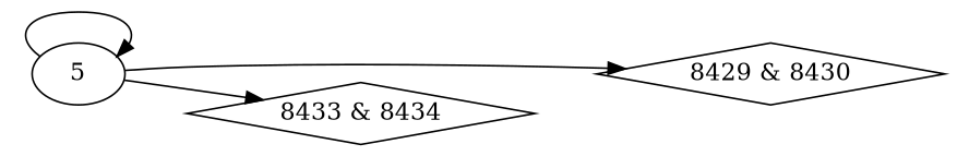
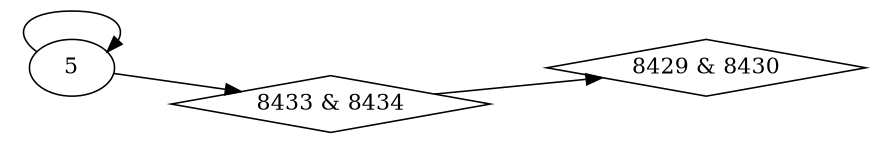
  digraph {
    rankdir=LR
    node [shape=diamond]
    n1 [label="8429 & 8430"]
    n2 [label="8433 & 8434"]
    n3 [label=5 shape=""]
-   n3 -> n1
+   n2 -> n1
    n3 -> n2
    n3 -> n3
  }
